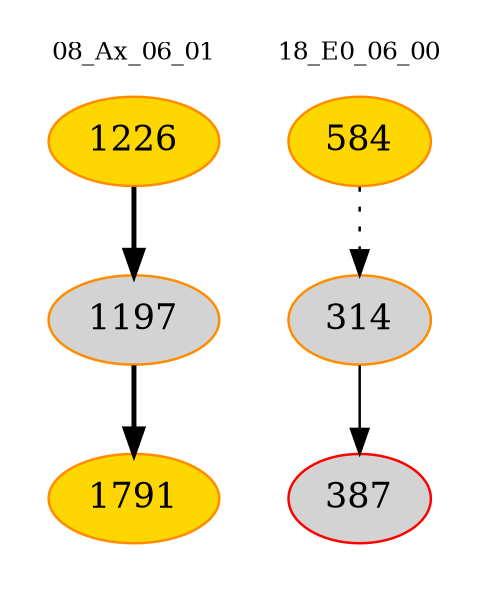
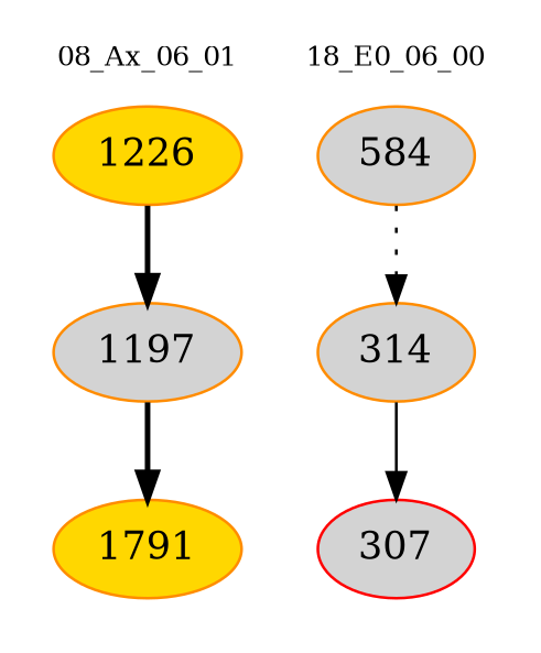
  digraph {
    node [color=darkorange fillcolor=lightgrey style=filled]
    edge [color=black style=bold]
    n1 [label=1197]
    n2 [fillcolor=gold label=1226]
    n3 [fillcolor=gold label=1791]
    n4 [label=314]
-   n5 [color=red label=387]
-   n6 [fillcolor=gold label=584]
+   n5 [color=red label=307]
+   n6 [label=584]
    subgraph cluster_1 {
      color=white
      fontsize=10
      label="08_Ax_06_01"
      n1
      n2
      n3
    }
    subgraph cluster_2 {
      color=white
      fontsize=10
      label="18_E0_06_00"
      n4
      n5
      n6
    }
    n1 -> n3
    n2 -> n1
    n4 -> n5 [style=solid]
    n6 -> n4 [style=dotted]
  }
